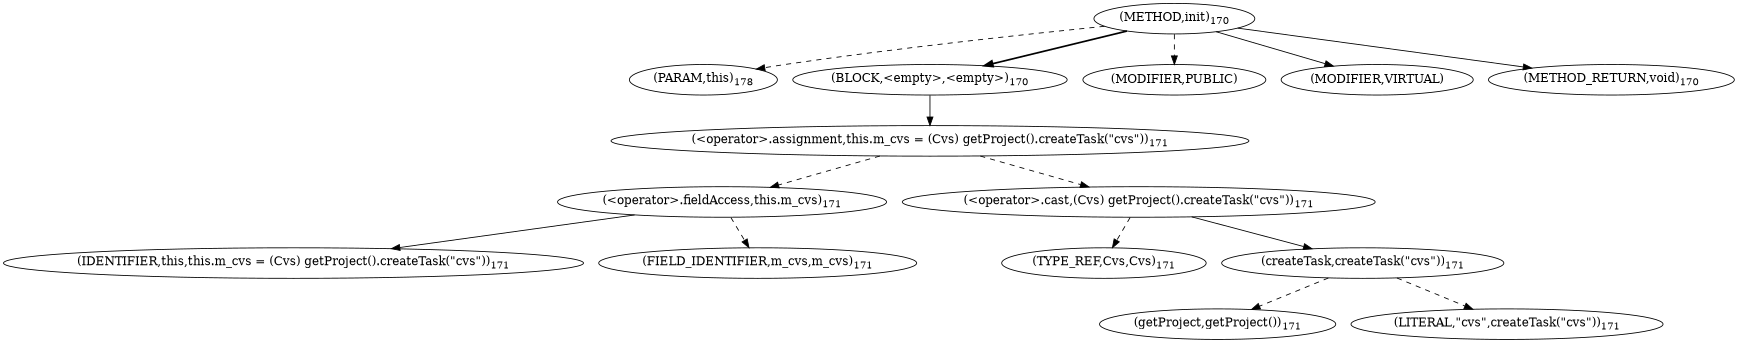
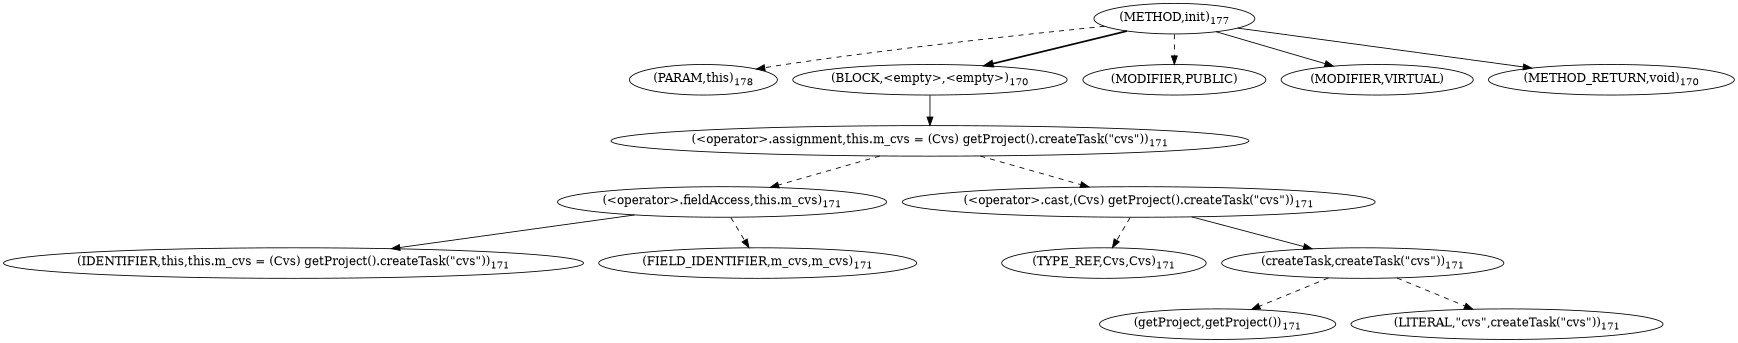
  digraph {
    edge [style=dashed]
-   n1 [label=<(METHOD,init)<SUB>170</SUB>>]
+   n1 [label=<(METHOD,init)<SUB>177</SUB>>]
    n2 [label=<(PARAM,this)<SUB>178</SUB>>]
    n3 [label=<(BLOCK,&lt;empty&gt;,&lt;empty&gt;)<SUB>170</SUB>>]
    n4 [label=<(MODIFIER,PUBLIC)>]
    n5 [label=<(MODIFIER,VIRTUAL)>]
    n6 [label=<(METHOD_RETURN,void)<SUB>170</SUB>>]
    n7 [label=<(&lt;operator&gt;.assignment,this.m_cvs = (Cvs) getProject().createTask(&quot;cvs&quot;))<SUB>171</SUB>>]
    n8 [label=<(&lt;operator&gt;.fieldAccess,this.m_cvs)<SUB>171</SUB>>]
    n9 [label=<(&lt;operator&gt;.cast,(Cvs) getProject().createTask(&quot;cvs&quot;))<SUB>171</SUB>>]
    n10 [label=<(IDENTIFIER,this,this.m_cvs = (Cvs) getProject().createTask(&quot;cvs&quot;))<SUB>171</SUB>>]
    n11 [label=<(FIELD_IDENTIFIER,m_cvs,m_cvs)<SUB>171</SUB>>]
    n12 [label=<(TYPE_REF,Cvs,Cvs)<SUB>171</SUB>>]
    n13 [label=<(createTask,createTask(&quot;cvs&quot;))<SUB>171</SUB>>]
    n14 [label=<(getProject,getProject())<SUB>171</SUB>>]
    n15 [label=<(LITERAL,&quot;cvs&quot;,createTask(&quot;cvs&quot;))<SUB>171</SUB>>]
    n1 -> n2
    n1 -> n3 [style=bold]
    n1 -> n4
    n1 -> n5 [style=solid]
    n1 -> n6 [style=solid]
    n3 -> n7 [style=solid]
    n7 -> n8
    n7 -> n9
    n8 -> n10 [style=solid]
    n8 -> n11
    n9 -> n12
    n9 -> n13 [style=solid]
    n13 -> n14
    n13 -> n15
  }
